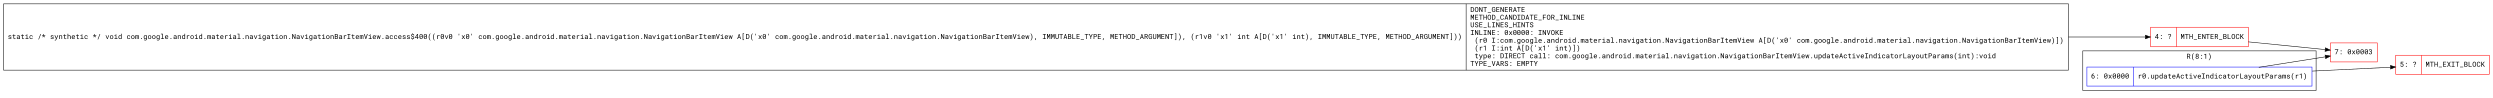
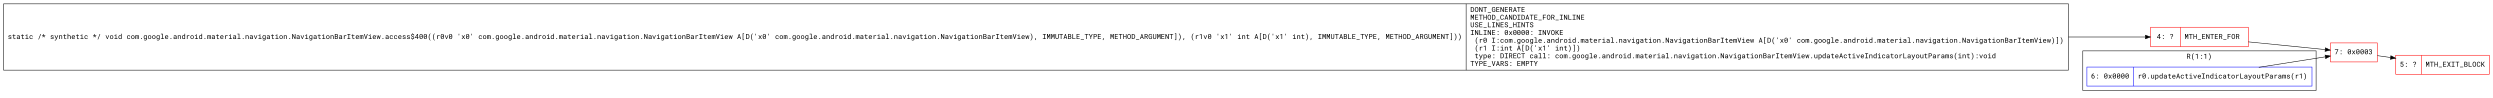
  digraph {
    fontname="Roboto Mono"
    rankdir=LR
    node [color=red fontname="Roboto Mono" shape=record]
    edge [fontname="Roboto Mono"]
    n1 [color=blue label="{6\:\ 0x0000|r0.updateActiveIndicatorLayoutParams(r1)\l}"]
    n2 [label="{7\:\ 0x0003}"]
    n3 [label="{5\:\ ?|MTH_EXIT_BLOCK\l}"]
-   n4 [label="{4\:\ ?|MTH_ENTER_BLOCK\l}"]
+   n4 [label="{4\:\ ?|MTH_ENTER_FOR\l}"]
    n5 [label="{static \/* synthetic *\/ void com.google.android.material.navigation.NavigationBarItemView.access$400((r0v0 'x0' com.google.android.material.navigation.NavigationBarItemView A[D('x0' com.google.android.material.navigation.NavigationBarItemView), IMMUTABLE_TYPE, METHOD_ARGUMENT]), (r1v0 'x1' int A[D('x1' int), IMMUTABLE_TYPE, METHOD_ARGUMENT]))  | DONT_GENERATE\lMETHOD_CANDIDATE_FOR_INLINE\lUSE_LINES_HINTS\lINLINE: 0x0000: INVOKE  \l  (r0 I:com.google.android.material.navigation.NavigationBarItemView A[D('x0' com.google.android.material.navigation.NavigationBarItemView)])\l  (r1 I:int A[D('x1' int)])\l type: DIRECT call: com.google.android.material.navigation.NavigationBarItemView.updateActiveIndicatorLayoutParams(int):void\lTYPE_VARS: EMPTY\l}" color=""]
    subgraph cluster_1 {
-     label="R(8:1)"
+     label="R(1:1)"
      n1
    }
    n1 -> n2
-   n1 -> n3
+   n2 -> n3
    n4 -> n2
    n5 -> n4
  }
